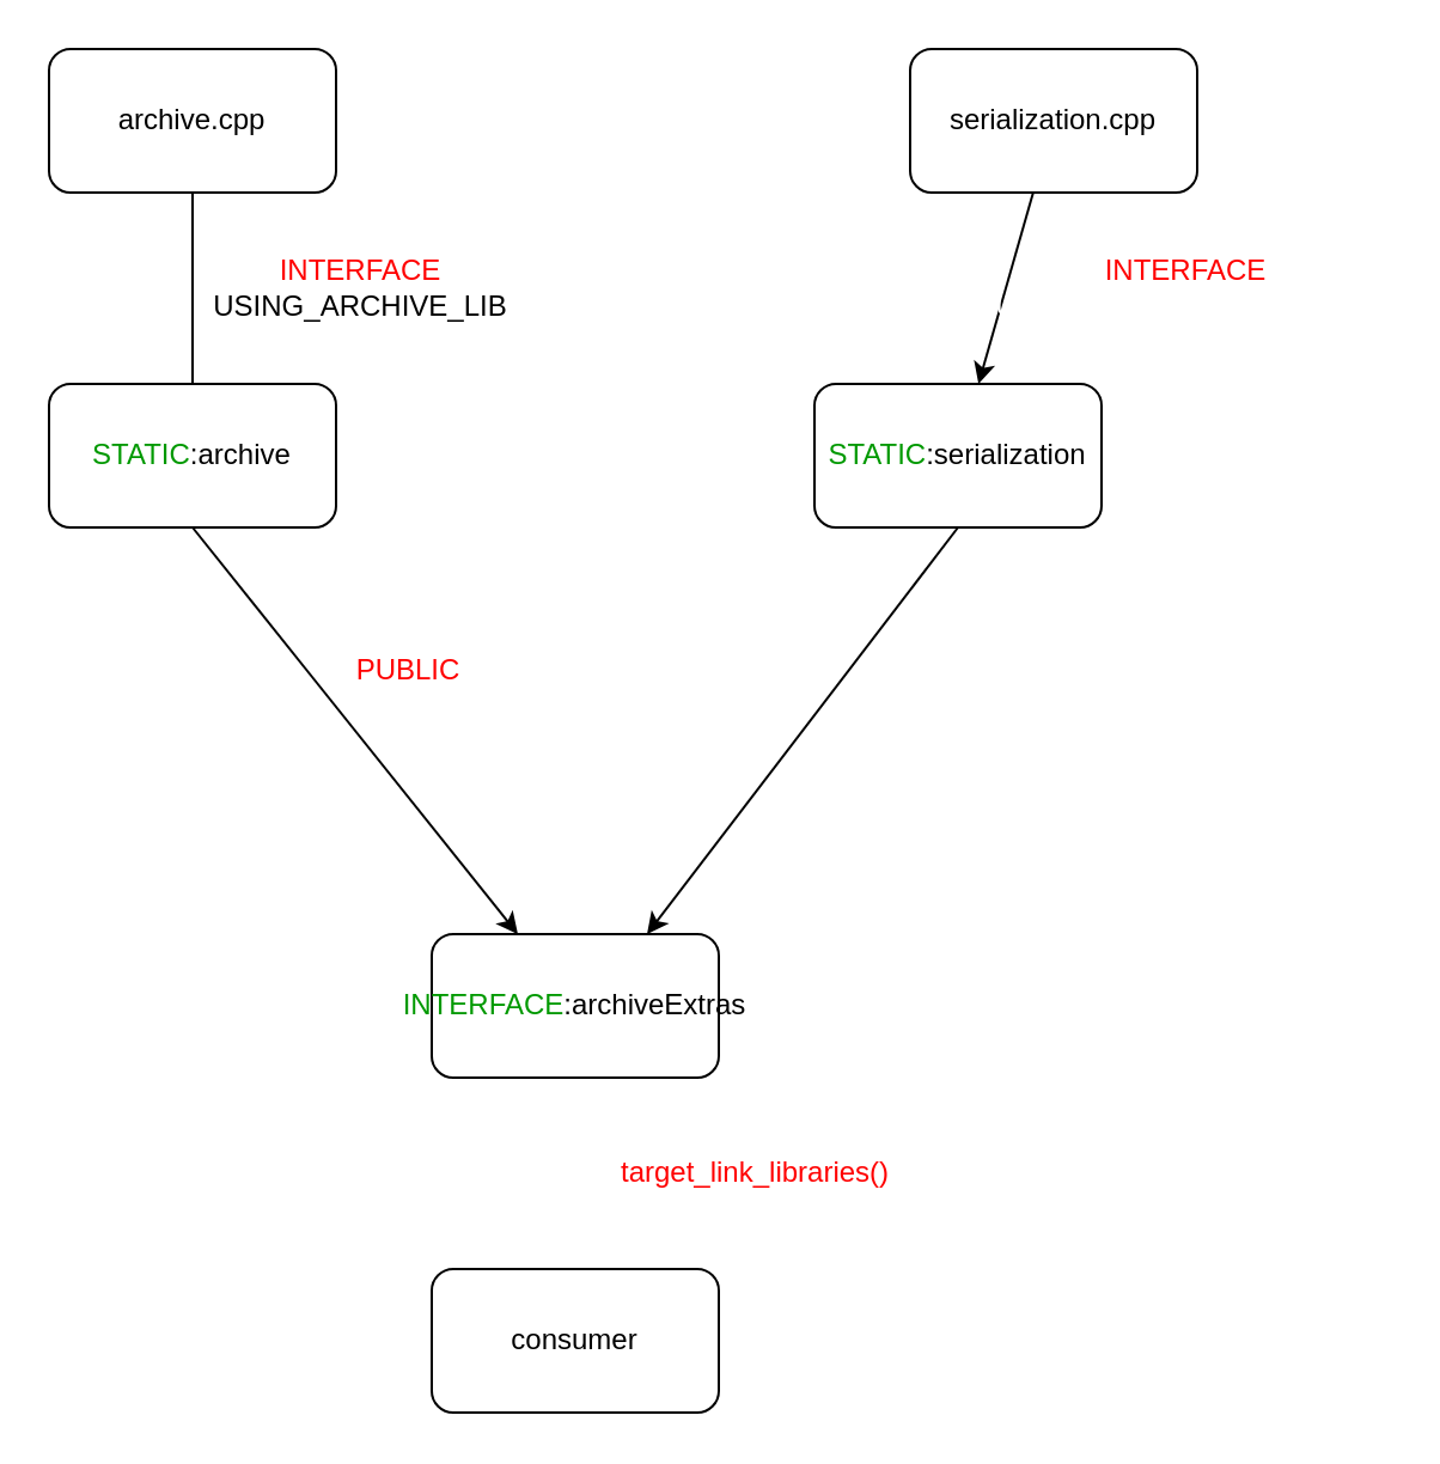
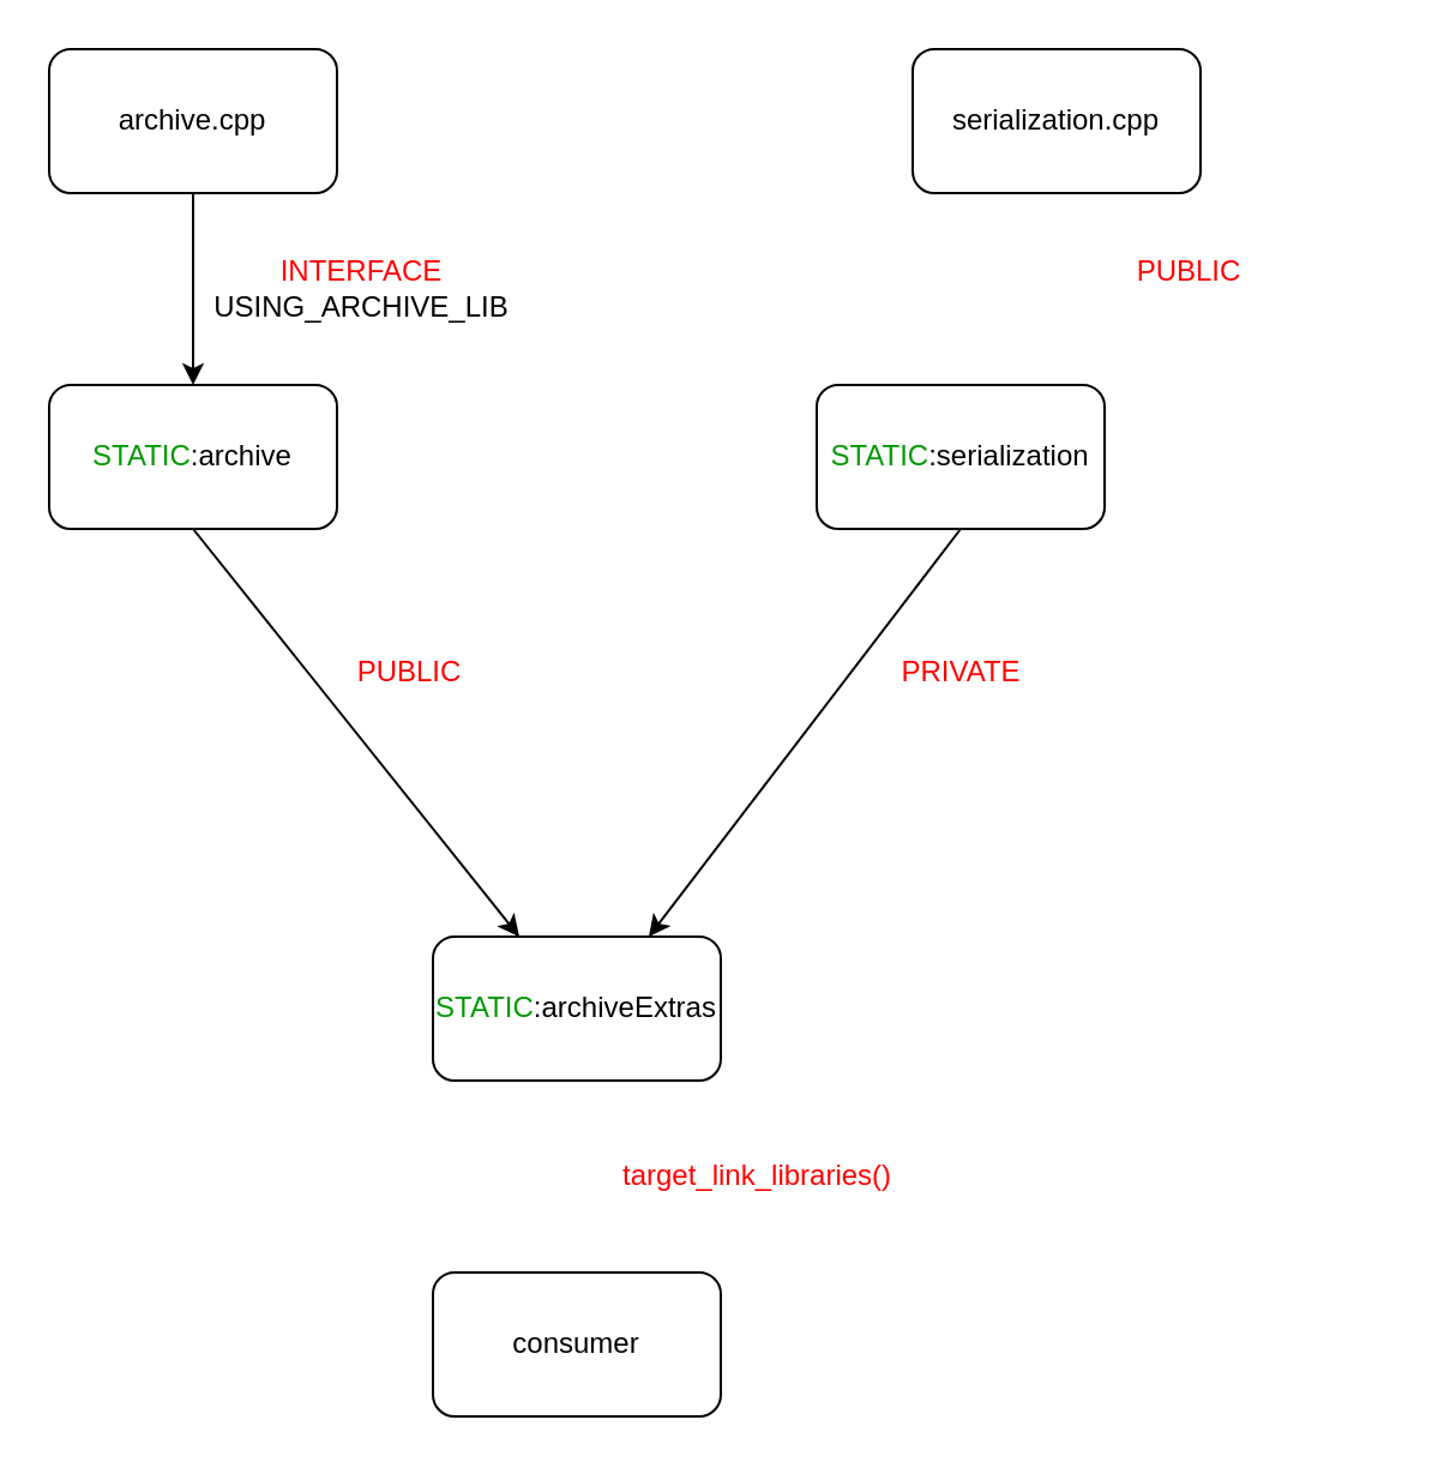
  <mxCell id="0" />
  <mxCell id="1" parent="0" />
- <mxCell id="2" value="" style="edgeStyle=none;html=1;endArrow=none;" edge="1" parent="1" source="3" target="7"><mxGeometry relative="1" as="geometry" /></mxCell>
+ <mxCell id="2" value="" style="edgeStyle=none;html=1;" edge="1" parent="1" source="3" target="7"><mxGeometry relative="1" as="geometry" /></mxCell>
  <mxCell id="3" value="archive.cpp" style="rounded=1;whiteSpace=wrap;html=1;" vertex="1" parent="1"><mxGeometry x="20" y="20" width="120" height="60" as="geometry" /></mxCell>
- <mxCell id="4" value="" style="edgeStyle=none;html=1;fontColor=#FF0000;" edge="1" parent="1" source="5" target="9"><mxGeometry relative="1" as="geometry" /></mxCell>
  <mxCell id="5" value="serialization.cpp" style="rounded=1;whiteSpace=wrap;html=1;" vertex="1" parent="1"><mxGeometry x="380" y="20" width="120" height="60" as="geometry" /></mxCell>
  <mxCell id="6" value="" style="edgeStyle=none;html=1;fontColor=#FFFFFF;exitX=0.5;exitY=1;exitDx=0;exitDy=0;" edge="1" parent="1" source="7" target="11"><mxGeometry relative="1" as="geometry" /></mxCell>
  <mxCell id="7" value="&lt;font color=&quot;#009900&quot;&gt;STATIC&lt;/font&gt;:archive" style="whiteSpace=wrap;html=1;rounded=1;" vertex="1" parent="1"><mxGeometry x="20" y="160" width="120" height="60" as="geometry" /></mxCell>
  <mxCell id="8" value="&lt;font color=&quot;#ff0000&quot;&gt;INTERFACE&lt;/font&gt;&lt;br&gt;USING_ARCHIVE_LIB" style="text;html=1;align=center;verticalAlign=middle;resizable=0;points=[];autosize=1;strokeColor=none;fillColor=none;" vertex="1" parent="1"><mxGeometry x="80" y="105" width="140" height="30" as="geometry" /></mxCell>
  <mxCell id="9" value="&lt;font color=&quot;#009900&quot;&gt;STATIC&lt;/font&gt;:serialization" style="whiteSpace=wrap;html=1;rounded=1;" vertex="1" parent="1"><mxGeometry x="340" y="160" width="120" height="60" as="geometry" /></mxCell>
- <mxCell id="10" value="INTERFACE&lt;br&gt;&lt;font color=&quot;#ffffff&quot;&gt;USING_SERIALIZATION_LIB&lt;/font&gt;" style="text;html=1;align=center;verticalAlign=middle;resizable=0;points=[];autosize=1;strokeColor=none;fillColor=none;fontColor=#FF0000;" vertex="1" parent="1"><mxGeometry x="410" y="105" width="170" height="30" as="geometry" /></mxCell>
- <mxCell id="11" value="&lt;font color=&quot;#009900&quot;&gt;INTERFACE&lt;/font&gt;:archiveExtras" style="whiteSpace=wrap;html=1;rounded=1;" vertex="1" parent="1"><mxGeometry x="180" y="390" width="120" height="60" as="geometry" /></mxCell>
+ <mxCell id="10" value="PUBLIC&lt;br&gt;&lt;font color=&quot;#ffffff&quot;&gt;USING_SERIALIZATION_LIB&lt;/font&gt;" style="text;html=1;align=center;verticalAlign=middle;resizable=0;points=[];autosize=1;strokeColor=none;fillColor=none;fontColor=#FF0000;" vertex="1" parent="1"><mxGeometry x="410" y="105" width="170" height="30" as="geometry" /></mxCell>
+ <mxCell id="11" value="&lt;font color=&quot;#009900&quot;&gt;STATIC&lt;/font&gt;:archiveExtras" style="whiteSpace=wrap;html=1;rounded=1;" vertex="1" parent="1"><mxGeometry x="180" y="390" width="120" height="60" as="geometry" /></mxCell>
  <mxCell id="12" value="" style="endArrow=classic;html=1;fontColor=#009900;exitX=0.5;exitY=1;exitDx=0;exitDy=0;entryX=0.75;entryY=0;entryDx=0;entryDy=0;" edge="1" parent="1" source="9" target="11"><mxGeometry width="50" height="50" relative="1" as="geometry"><mxPoint x="100" y="410" as="sourcePoint" /><mxPoint x="150" y="360" as="targetPoint" /></mxGeometry></mxCell>
  <mxCell id="13" value="&lt;font color=&quot;#ff0000&quot;&gt;PUBLIC&lt;/font&gt;" style="text;html=1;align=center;verticalAlign=middle;resizable=0;points=[];autosize=1;strokeColor=none;fillColor=none;fontColor=#009900;" vertex="1" parent="1"><mxGeometry x="140" y="270" width="60" height="20" as="geometry" /></mxCell>
+ <mxCell id="14" value="PRIVATE" style="text;html=1;align=center;verticalAlign=middle;resizable=0;points=[];autosize=1;strokeColor=none;fillColor=none;fontColor=#FF0000;" vertex="1" parent="1"><mxGeometry x="365" y="270" width="70" height="20" as="geometry" /></mxCell>
  <mxCell id="15" value="consumer" style="whiteSpace=wrap;html=1;rounded=1;" vertex="1" parent="1"><mxGeometry x="180" y="530" width="120" height="60" as="geometry" /></mxCell>
  <mxCell id="16" value="target_link_libraries()" style="text;html=1;align=center;verticalAlign=middle;resizable=0;points=[];autosize=1;strokeColor=none;fillColor=none;fontColor=#FF0000;" vertex="1" parent="1"><mxGeometry x="250" y="480" width="130" height="20" as="geometry" /></mxCell>
